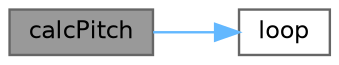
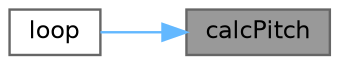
  digraph {
    rankdir=RL
    node [fontname=Helvetica fontsize=10 shape=box style=filled]
    n1 [color=gray40 fillcolor=grey60 fontcolor=black height=0.2 label=calcPitch width=0.4]
    n2 [color=grey40 fillcolor=white height=0.2 label=loop width=0.4]
-   n2 -> n1 [color=steelblue1 dir=back fontname=Helvetica fontsize=10 labelfontname=Helvetica labelfontsize=10 style=solid]
+   n1 -> n2 [color=steelblue1 dir=back fontname=Helvetica fontsize=10 labelfontname=Helvetica labelfontsize=10 style=solid]
  }
